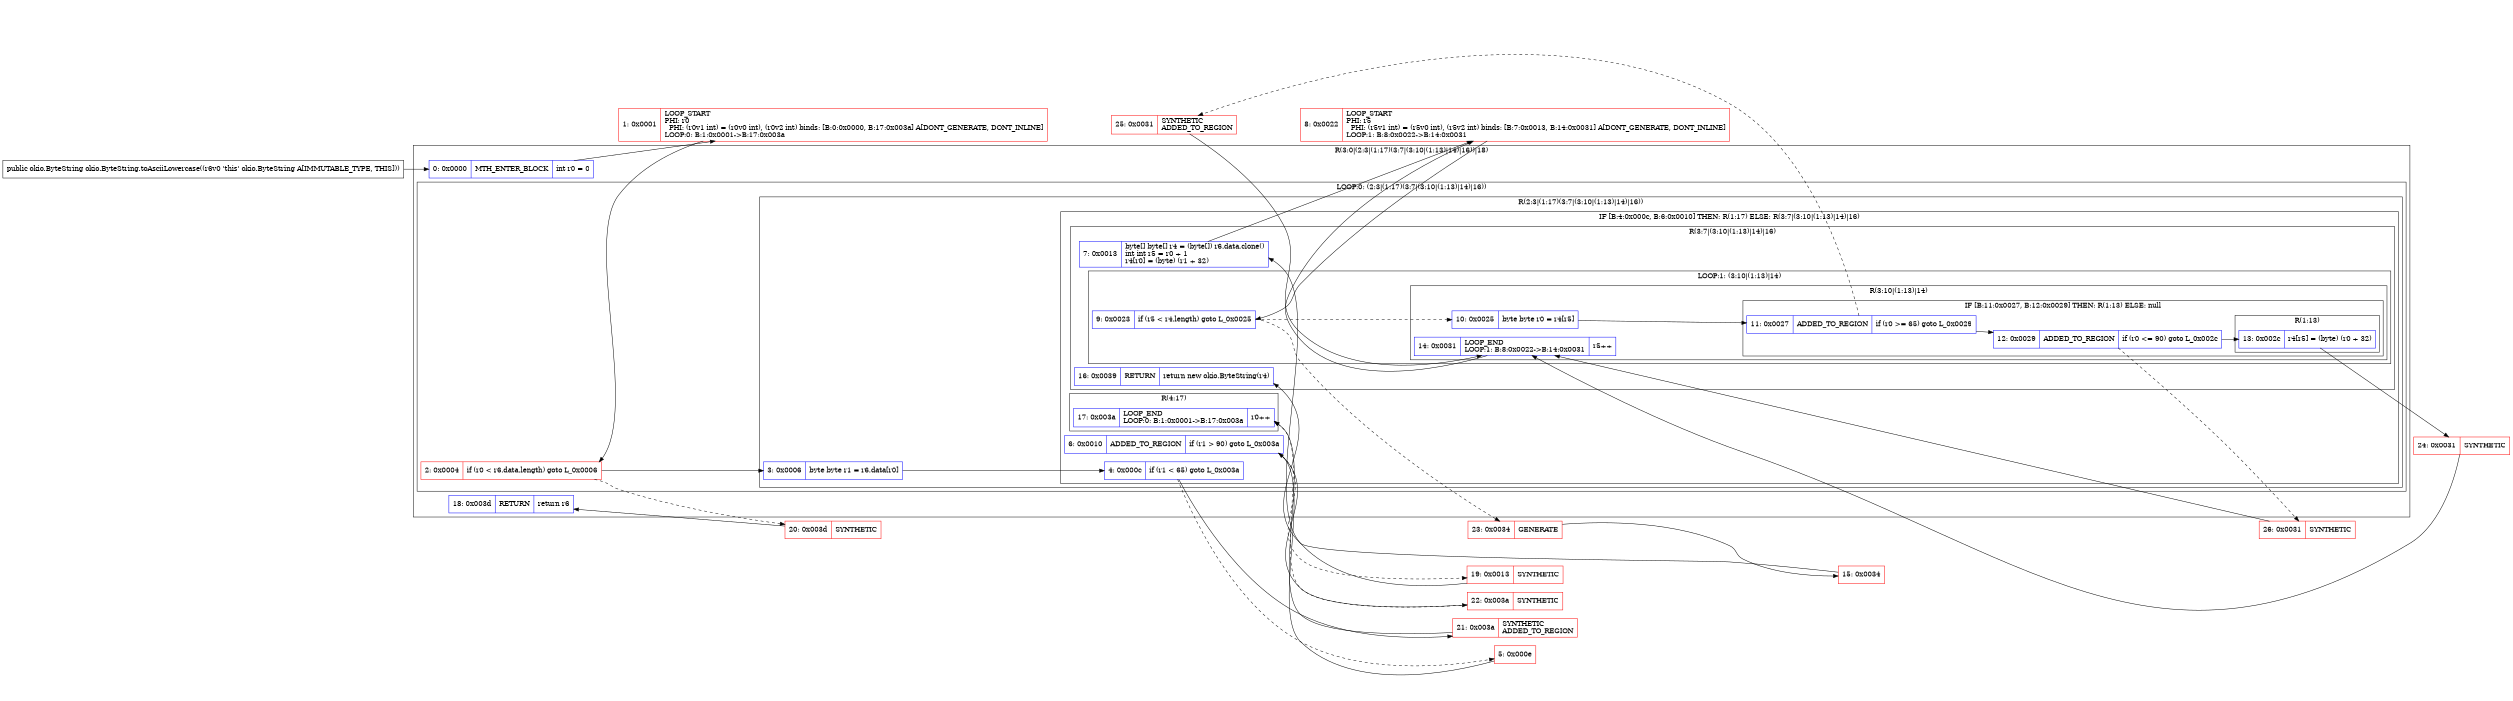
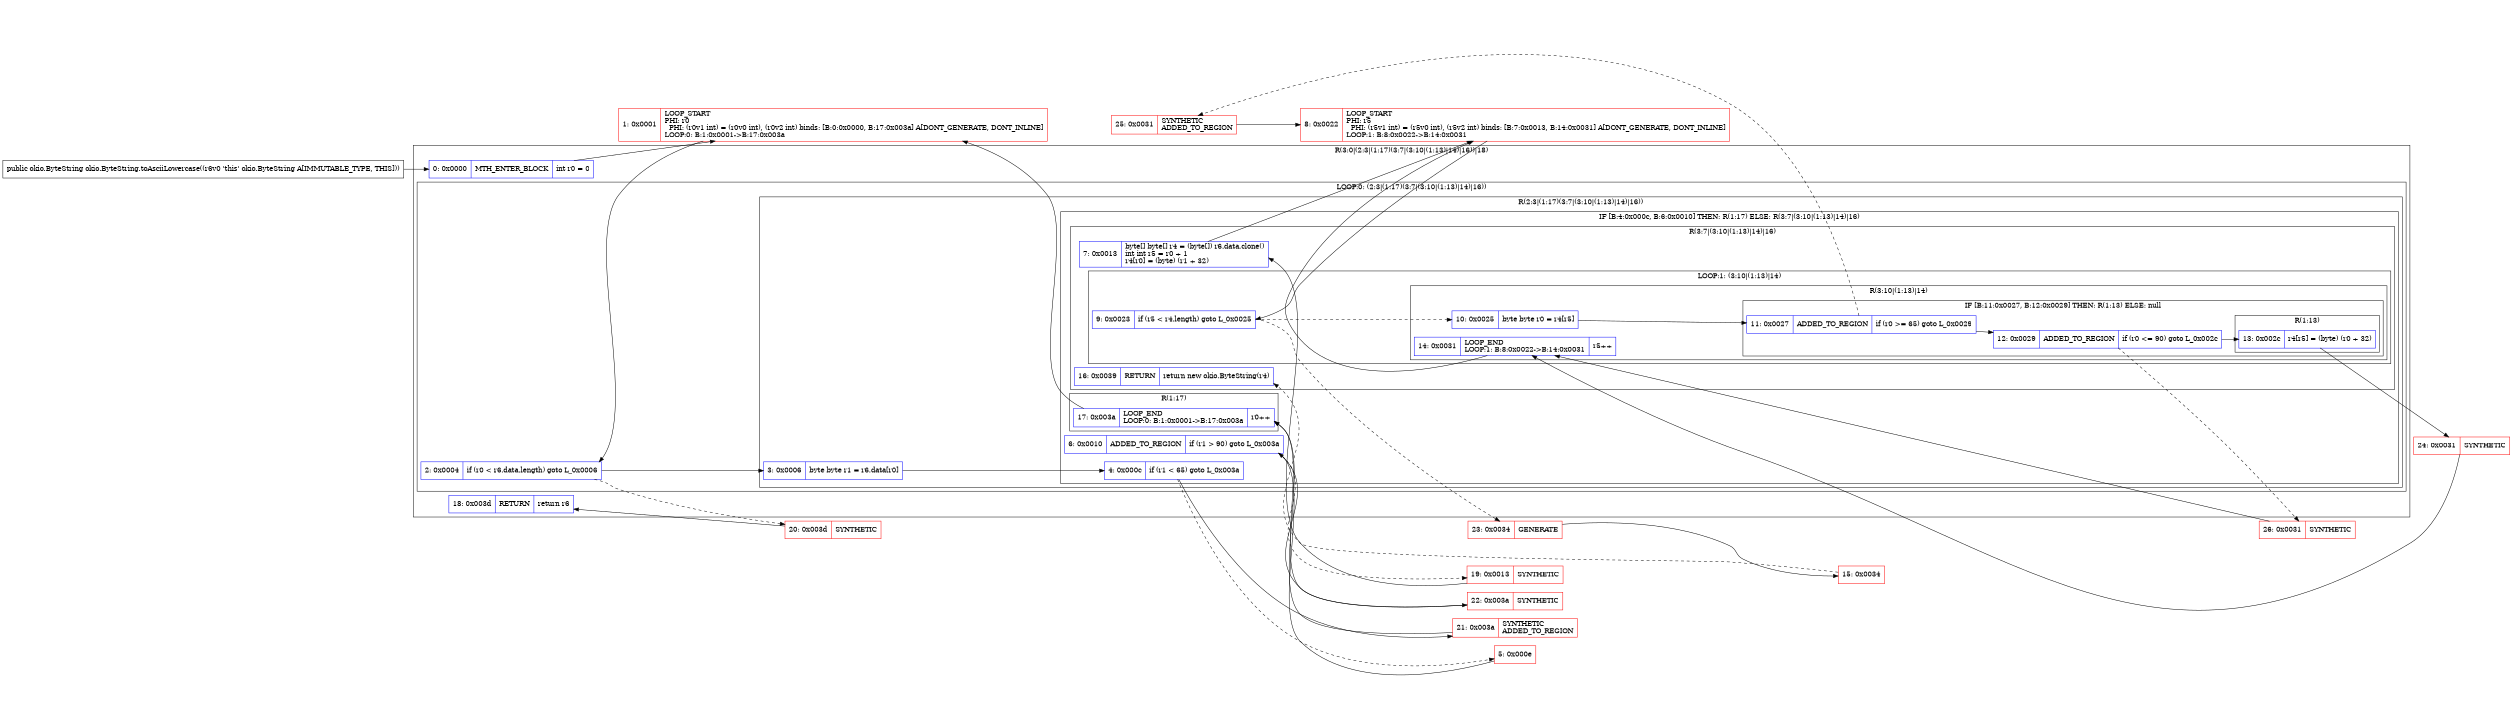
  digraph {
    rankdir=LR
    node [color=blue shape=record]
    n1 [label="{17\:\ 0x003a|LOOP_END\lLOOP:0: B:1:0x0001\-\>B:17:0x003a\l|r0++\l}"]
    n2 [label="{13\:\ 0x002c|r4[r5] = (byte) (r0 + 32)\l}"]
    n3 [label="{11\:\ 0x0027|ADDED_TO_REGION\l|if (r0 \>= 65) goto L_0x0029\l}"]
    n4 [label="{12\:\ 0x0029|ADDED_TO_REGION\l|if (r0 \<= 90) goto L_0x002c\l}"]
    n5 [label="{10\:\ 0x0025|byte byte r0 = r4[r5]\l}"]
    n6 [label="{14\:\ 0x0031|LOOP_END\lLOOP:1: B:8:0x0022\-\>B:14:0x0031\l|r5++\l}"]
    n7 [label="{9\:\ 0x0023|if (r5 \< r4.length) goto L_0x0025\l}"]
    n8 [label="{7\:\ 0x0013|byte[] byte[] r4 = (byte[]) r6.data.clone()\lint int r5 = r0 + 1\lr4[r0] = (byte) (r1 + 32)\l}"]
    n9 [label="{16\:\ 0x0039|RETURN\l|return new okio.ByteString(r4)\l}"]
    n10 [label="{4\:\ 0x000c|if (r1 \< 65) goto L_0x003a\l}"]
    n11 [label="{6\:\ 0x0010|ADDED_TO_REGION\l|if (r1 \> 90) goto L_0x003a\l}"]
    n12 [label="{3\:\ 0x0006|byte byte r1 = r6.data[r0]\l}"]
-   n13 [color=red label="{2\:\ 0x0004|if (r0 \< r6.data.length) goto L_0x0006\l}"]
+   n13 [label="{2\:\ 0x0004|if (r0 \< r6.data.length) goto L_0x0006\l}"]
    n14 [label="{0\:\ 0x0000|MTH_ENTER_BLOCK\l|int r0 = 0\l}"]
    n15 [label="{18\:\ 0x003d|RETURN\l|return r6\l}"]
    n16 [color=red label="{1\:\ 0x0001|LOOP_START\lPHI: r0 \l  PHI: (r0v1 int) = (r0v0 int), (r0v2 int) binds: [B:0:0x0000, B:17:0x003a] A[DONT_GENERATE, DONT_INLINE]\lLOOP:0: B:1:0x0001\-\>B:17:0x003a\l}"]
    n17 [color=red label="{24\:\ 0x0031|SYNTHETIC\l}"]
    n18 [color=red label="{25\:\ 0x0031|SYNTHETIC\lADDED_TO_REGION\l}"]
    n19 [color=red label="{26\:\ 0x0031|SYNTHETIC\l}"]
    n20 [color=red label="{8\:\ 0x0022|LOOP_START\lPHI: r5 \l  PHI: (r5v1 int) = (r5v0 int), (r5v2 int) binds: [B:7:0x0013, B:14:0x0031] A[DONT_GENERATE, DONT_INLINE]\lLOOP:1: B:8:0x0022\-\>B:14:0x0031\l}"]
    n21 [color=red label="{23\:\ 0x0034|GENERATE\l}"]
    n22 [color=red label="{5\:\ 0x000e}"]
    n23 [color=red label="{21\:\ 0x003a|SYNTHETIC\lADDED_TO_REGION\l}"]
    n24 [color=red label="{19\:\ 0x0013|SYNTHETIC\l}"]
    n25 [color=red label="{22\:\ 0x003a|SYNTHETIC\l}"]
    n26 [color=red label="{20\:\ 0x003d|SYNTHETIC\l}"]
    n27 [color=red label="{15\:\ 0x0034}"]
    n28 [label="{public okio.ByteString okio.ByteString.toAsciiLowercase((r6v0 'this' okio.ByteString A[IMMUTABLE_TYPE, THIS])) }" color=""]
    subgraph cluster_1 {
      label="R(3:0|(2:3|(1:17)(3:7|(3:10|(1:13)|14)|16))|18)"
      n14
      n15
      subgraph cluster_2 {
        label="LOOP:0: (2:3|(1:17)(3:7|(3:10|(1:13)|14)|16))"
        n13
        subgraph cluster_3 {
          label="R(2:3|(1:17)(3:7|(3:10|(1:13)|14)|16))"
          n12
          subgraph cluster_4 {
            label="IF [B:4:0x000c, B:6:0x0010] THEN: R(1:17) ELSE: R(3:7|(3:10|(1:13)|14)|16)"
            n10
            n11
            subgraph cluster_5 {
-             label="R(4:17)"
+             label="R(1:17)"
              n1
            }
            subgraph cluster_6 {
              label="R(3:7|(3:10|(1:13)|14)|16)"
              n8
              n9
              subgraph cluster_7 {
                label="LOOP:1: (3:10|(1:13)|14)"
                n7
                subgraph cluster_8 {
                  label="R(3:10|(1:13)|14)"
                  n5
                  n6
                  subgraph cluster_9 {
                    label="IF [B:11:0x0027, B:12:0x0029] THEN: R(1:13) ELSE: null"
                    n3
                    n4
                    subgraph cluster_10 {
                      label="R(1:13)"
                      n2
                    }
                  }
                }
              }
            }
          }
        }
      }
    }
+   n1 -> n16
    n2 -> n17
    n3 -> n4
    n3 -> n18 [style=dashed]
    n4 -> n2
    n4 -> n19 [style=dashed]
    n5 -> n3
    n6 -> n20
    n7 -> n5 [style=dashed]
    n7 -> n21 [style=dashed]
    n8 -> n20
    n10 -> n22 [style=dashed]
    n10 -> n23
    n11 -> n24 [style=dashed]
    n11 -> n25
    n12 -> n10
    n13 -> n12
    n13 -> n26 [style=dashed]
    n14 -> n16
    n16 -> n13
    n17 -> n6
-   n18 -> n6
+   n18 -> n20
    n19 -> n6
    n20 -> n7
    n21 -> n27
    n22 -> n11
    n23 -> n1
    n24 -> n8
-   n25 -> n1 [style=dashed]
+   n25 -> n1
    n26 -> n15
-   n27 -> n9
+   n27 -> n9 [style=dashed]
    n28 -> n14
  }
